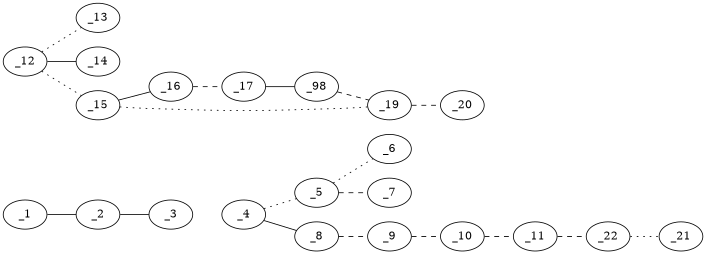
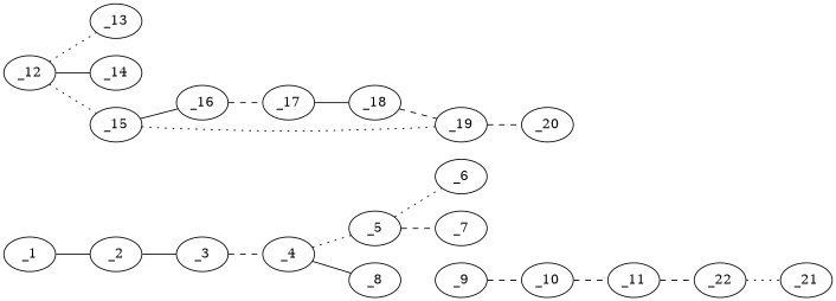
  graph {
    fontname="DejaVu Serif"
    rankdir=LR
    node [charge=0 chem=1 fontname="DejaVu Serif" symbol="C  " x=4.5981 y=-1.6488]
    edge [fontname="DejaVu Serif" style=dashed valence=1]
    _1 [x=3.732]
    _2 [y=-1.1488]
    _3 [y=-0.1488]
    _6 [x=2.866 y=-1.1488]
    _4 [x=3.7321 y=0.3512]
    _13 [chem=4 symbol="N  " x=5.4641]
    _5 [x=2.866 y=-0.1488]
    _8 [chem=2 symbol="O  " x=3.7321 y=1.3512]
    _7 [chem=7 symbol="Cl " x=2 y=0.3512]
    _9 [y=1.8512]
    _10 [y=2.8512]
    _11 [x=5.4641 y=3.3512]
    _22 [x=6.3301 y=2.8512]
    _21 [x=5.4641 y=4.3512]
    _12 [x=5.4641 y=-2.6488]
    _14 [chem=5 symbol="S  " y=-3.1488]
    _15 [x=6.3301 y=-3.1488]
    _16 [x=6.4346 y=-4.1433]
    _19 [x=7.2437 y=-2.742]
    _17 [x=7.4128 y=-4.3512]
    _20 [x=7.4516 y=-1.7639]
-   _18 [chem=2 symbol="O  " x=7.9128 y=-3.4852 label=_98]
+   _18 [chem=2 symbol="O  " x=7.9128 y=-3.4852]
    _1 -- _2 [style=solid]
    _2 -- _3 [style=solid valence=2]
+   _3 -- _4
    _4 -- _5 [style=dotted valence=2]
    _4 -- _8 [style=solid]
    _5 -- _6 [style=dotted]
    _5 -- _7
-   _8 -- _9
    _9 -- _10
    _10 -- _11 [valence=2]
    _11 -- _22
    _22 -- _21 [style=dotted]
    _12 -- _13 [style=dotted]
    _12 -- _14 [style=solid valence=2]
    _12 -- _15 [style=dotted]
    _15 -- _16 [style=solid]
    _15 -- _19 [style=dotted valence=2]
    _16 -- _17 [valence=2]
    _19 -- _20
    _17 -- _18 [style=solid]
    _18 -- _19
  }
